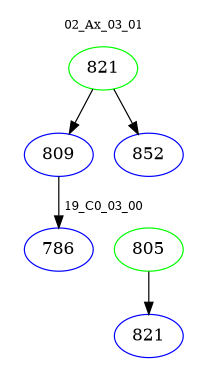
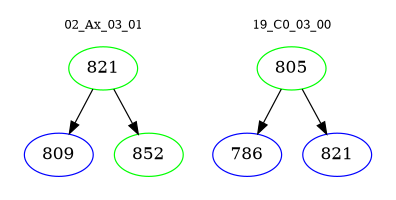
  digraph {
    node [color=blue]
    edge [color=black]
    n1 [color=green label=821]
    n2 [label=809]
-   n3 [label=852]
+   n3 [color=green label=852]
    n4 [color=green label=805]
    n5 [label=786]
    n6 [label=821]
    subgraph cluster_1 {
      color=white
      fontsize=10
      label="02_Ax_03_01"
      n1
      n2
      n3
    }
    subgraph cluster_2 {
      color=white
      fontsize=10
      label="19_C0_03_00"
      n4
      n5
      n6
    }
    n1 -> n2
    n1 -> n3
-   n2 -> n5
+   n4 -> n5
    n4 -> n6
  }
